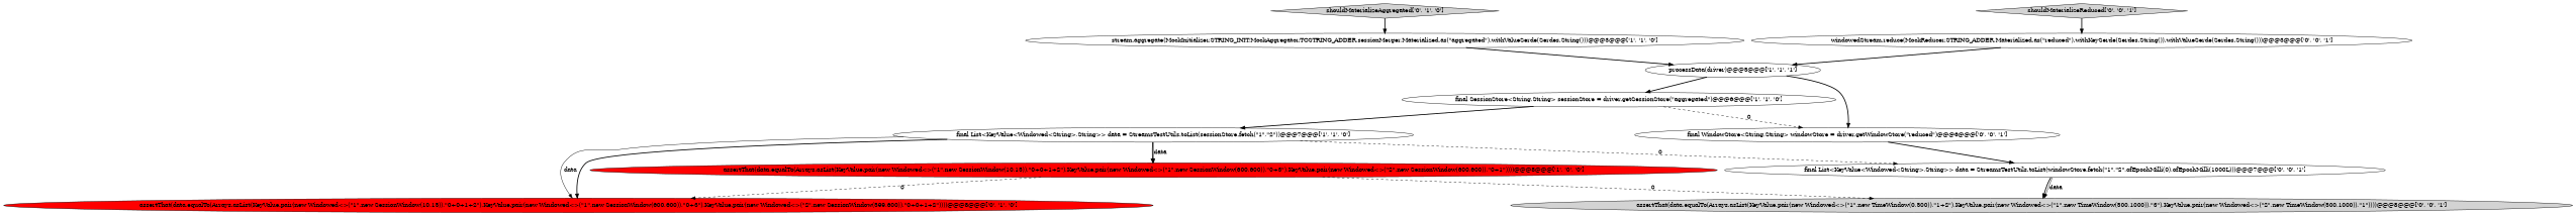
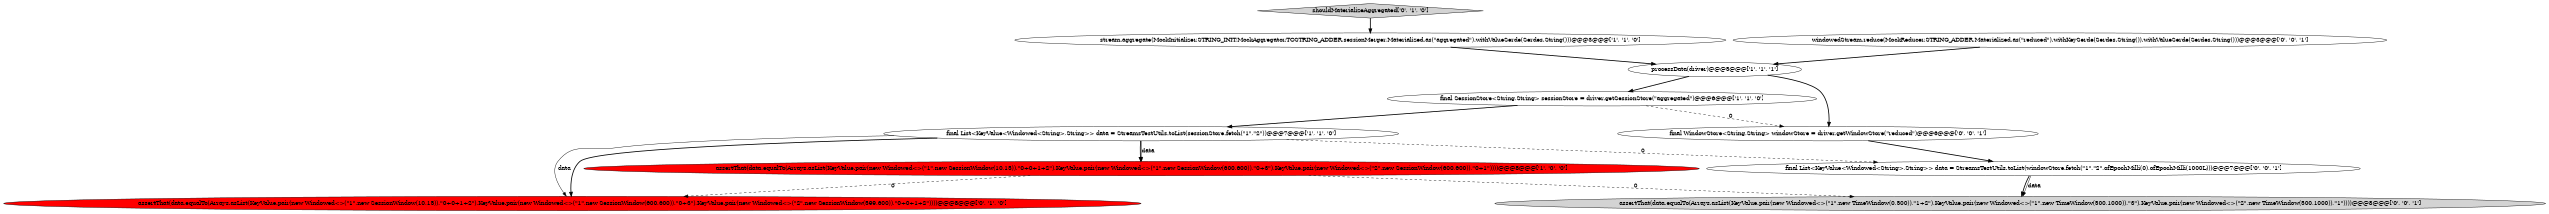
  digraph {
    node [fillcolor=white shape=ellipse style=filled]
    edge [style=bold]
    n1 [fillcolor=red label="assertThat(data,equalTo(Arrays.asList(KeyValue.pair(new Windowed<>(\"1\",new SessionWindow(10,15)),\"0+0+1+2\"),KeyValue.pair(new Windowed<>(\"1\",new SessionWindow(600,600)),\"0+3\"),KeyValue.pair(new Windowed<>(\"2\",new SessionWindow(599,600)),\"0+0+1+2\"))))@@@8@@@['0', '1', '0']"]
    n2 [label="stream.aggregate(MockInitializer.STRING_INIT,MockAggregator.TOSTRING_ADDER,sessionMerger,Materialized.as(\"aggregated\").withValueSerde(Serdes.String()))@@@3@@@['1', '1', '0']"]
    n3 [label="processData(driver)@@@5@@@['1', '1', '1']"]
    n4 [label="windowedStream.reduce(MockReducer.STRING_ADDER,Materialized.as(\"reduced\").withKeySerde(Serdes.String()).withValueSerde(Serdes.String()))@@@3@@@['0', '0', '1']"]
    n5 [label="final WindowStore<String,String> windowStore = driver.getWindowStore(\"reduced\")@@@6@@@['0', '0', '1']"]
    n6 [label="final SessionStore<String,String> sessionStore = driver.getSessionStore(\"aggregated\")@@@6@@@['1', '1', '0']"]
    n7 [fillcolor=red label="assertThat(data,equalTo(Arrays.asList(KeyValue.pair(new Windowed<>(\"1\",new SessionWindow(10,15)),\"0+0+1+2\"),KeyValue.pair(new Windowed<>(\"1\",new SessionWindow(600,600)),\"0+3\"),KeyValue.pair(new Windowed<>(\"2\",new SessionWindow(600,600)),\"0+1\"))))@@@8@@@['1', '0', '0']"]
    n8 [fillcolor=lightgray label="assertThat(data,equalTo(Arrays.asList(KeyValue.pair(new Windowed<>(\"1\",new TimeWindow(0,500)),\"1+2\"),KeyValue.pair(new Windowed<>(\"1\",new TimeWindow(500,1000)),\"3\"),KeyValue.pair(new Windowed<>(\"2\",new TimeWindow(500,1000)),\"1\"))))@@@8@@@['0', '0', '1']"]
    n9 [label="final List<KeyValue<Windowed<String>,String>> data = StreamsTestUtils.toList(windowStore.fetch(\"1\",\"2\",ofEpochMilli(0),ofEpochMilli(1000L)))@@@7@@@['0', '0', '1']"]
    n10 [label="final List<KeyValue<Windowed<String>,String>> data = StreamsTestUtils.toList(sessionStore.fetch(\"1\",\"2\"))@@@7@@@['1', '1', '0']"]
-   n11 [fillcolor=lightgray label="shouldMaterializeReduced['0', '0', '1']" shape=diamond]
    n12 [fillcolor=lightgray label="shouldMaterializeAggregated['0', '1', '0']" shape=diamond]
    n2 -> n3
    n3 -> n5
    n3 -> n6
    n4 -> n3
    n5 -> n9
    n6 -> n5 [label=0 style=dashed]
    n6 -> n10
    n7 -> n1 [label=0 style=dashed]
    n7 -> n8 [label=0 style=dashed]
    n9 -> n8
    n9 -> n8 [label=data style=solid]
    n10 -> n1
    n10 -> n1 [label=data style=solid]
    n10 -> n7
    n10 -> n7 [label=data style=solid]
    n10 -> n9 [label=0 style=dashed]
-   n11 -> n4
    n12 -> n2
  }
